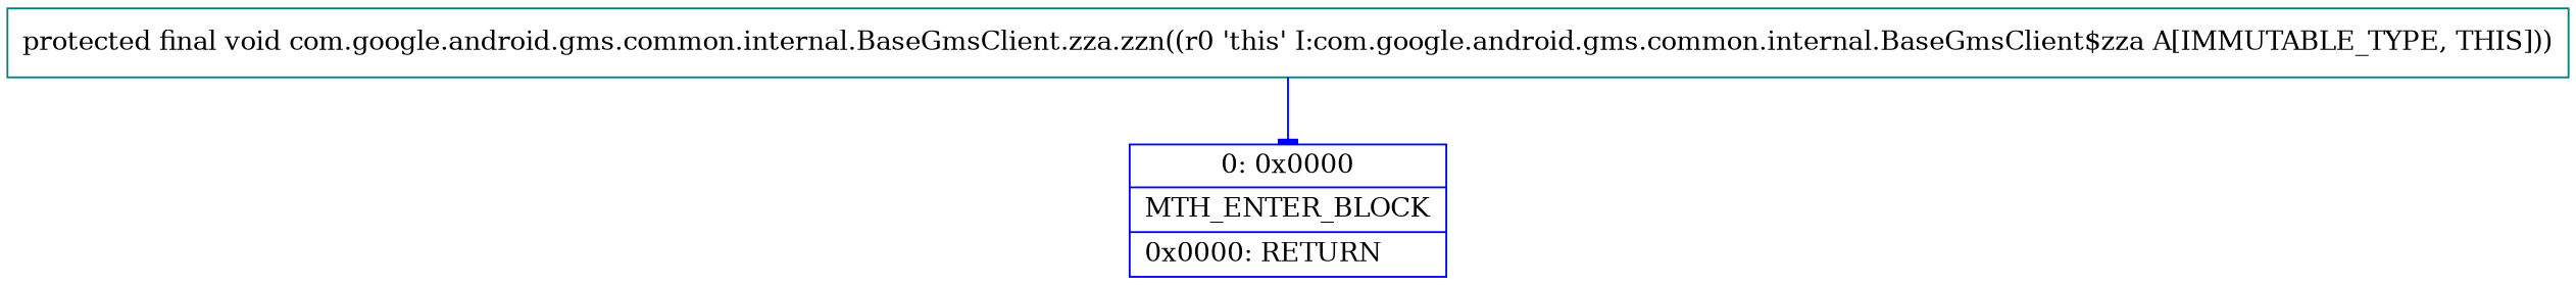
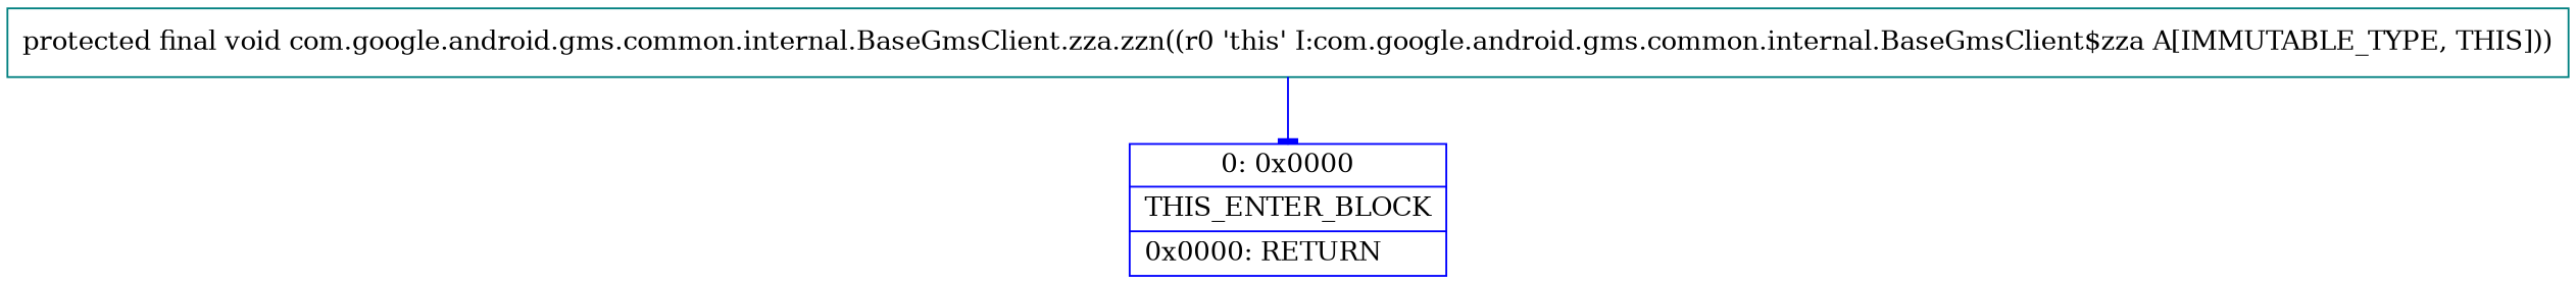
  digraph {
    node [shape=record]
-   n1 [label="{0\:\ 0x0000|MTH_ENTER_BLOCK\l|0x0000: RETURN   \l}" color=blue]
+   n1 [label="{0\:\ 0x0000|THIS_ENTER_BLOCK\l|0x0000: RETURN   \l}" color=blue]
    n2 [label="{protected final void com.google.android.gms.common.internal.BaseGmsClient.zza.zzn((r0 'this' I:com.google.android.gms.common.internal.BaseGmsClient$zza A[IMMUTABLE_TYPE, THIS])) }" color=teal]
    n2 -> n1 [color=blue arrowhead=tee]
  }
